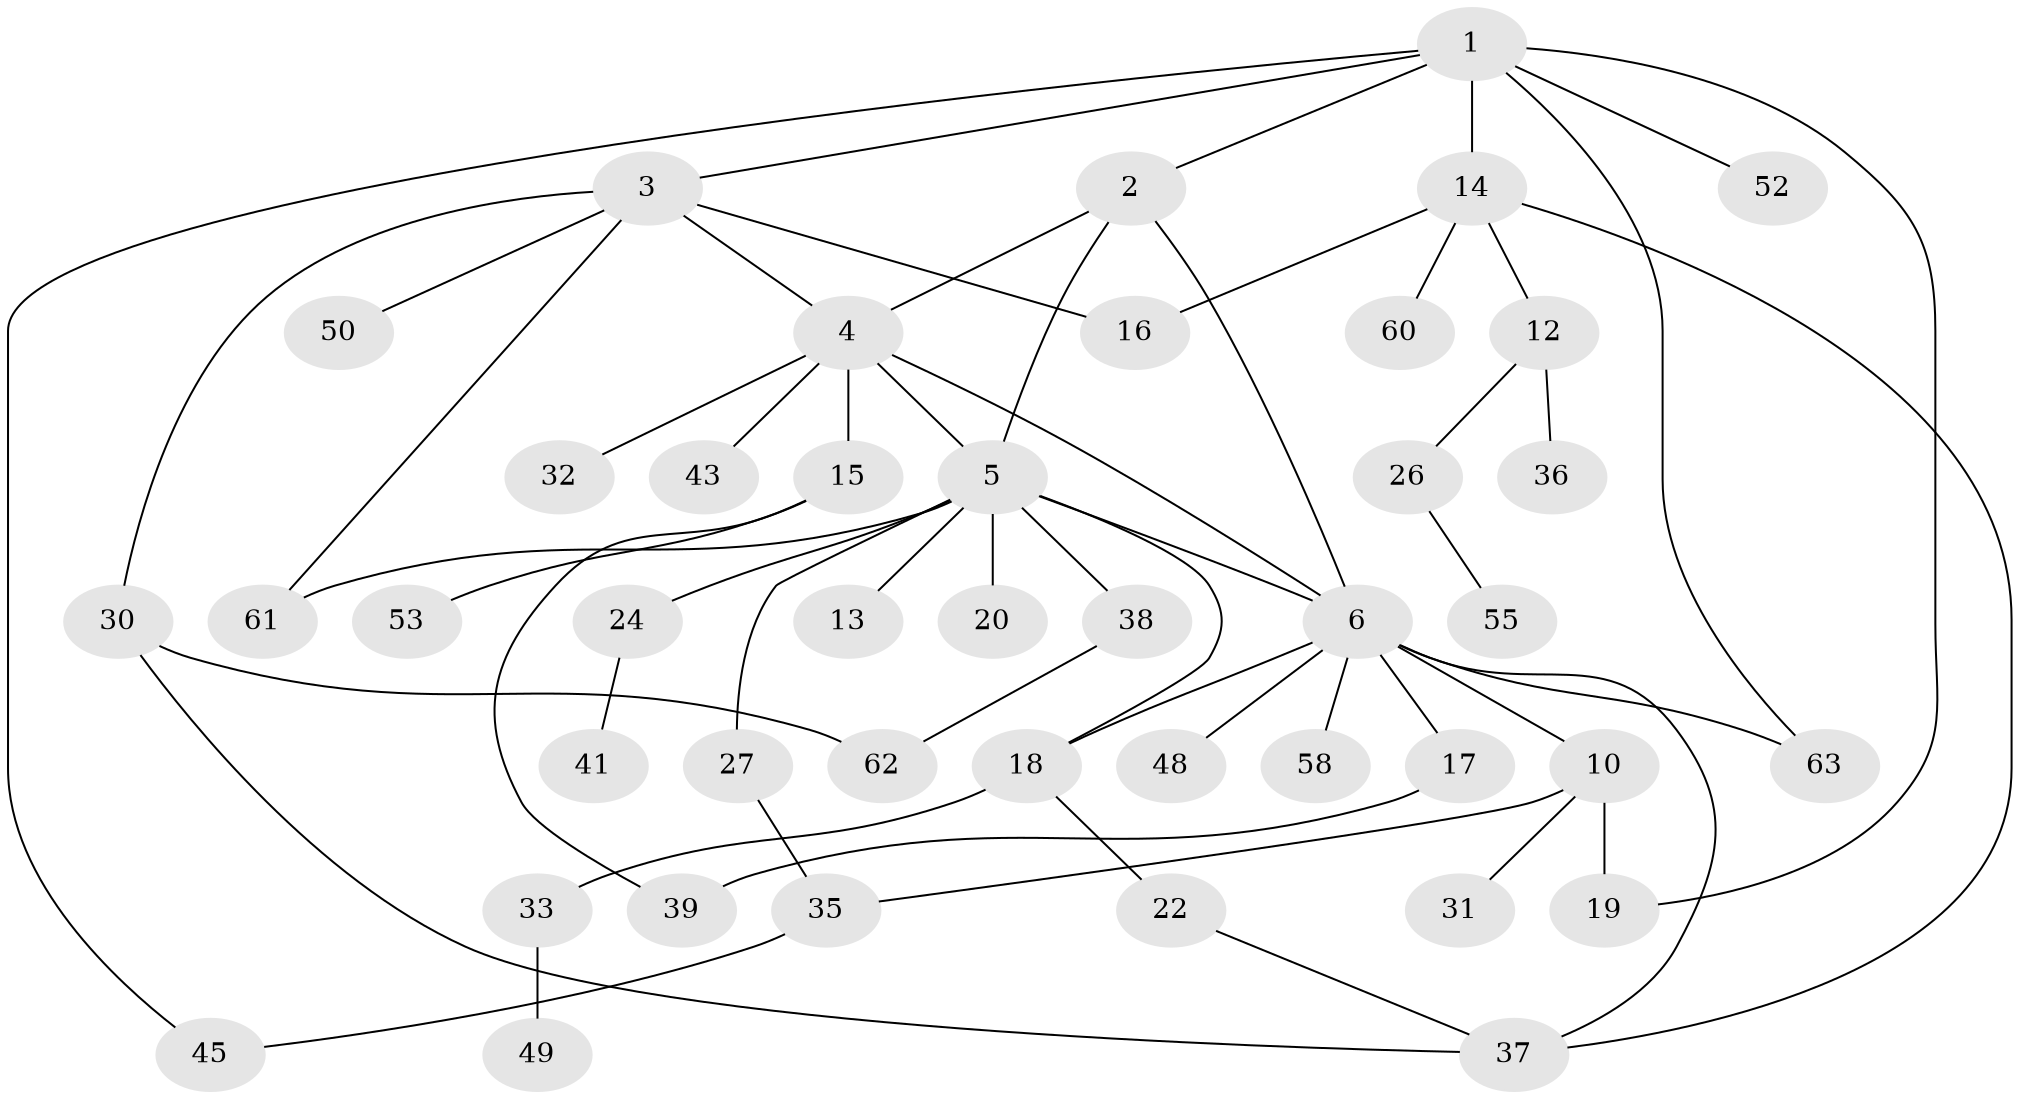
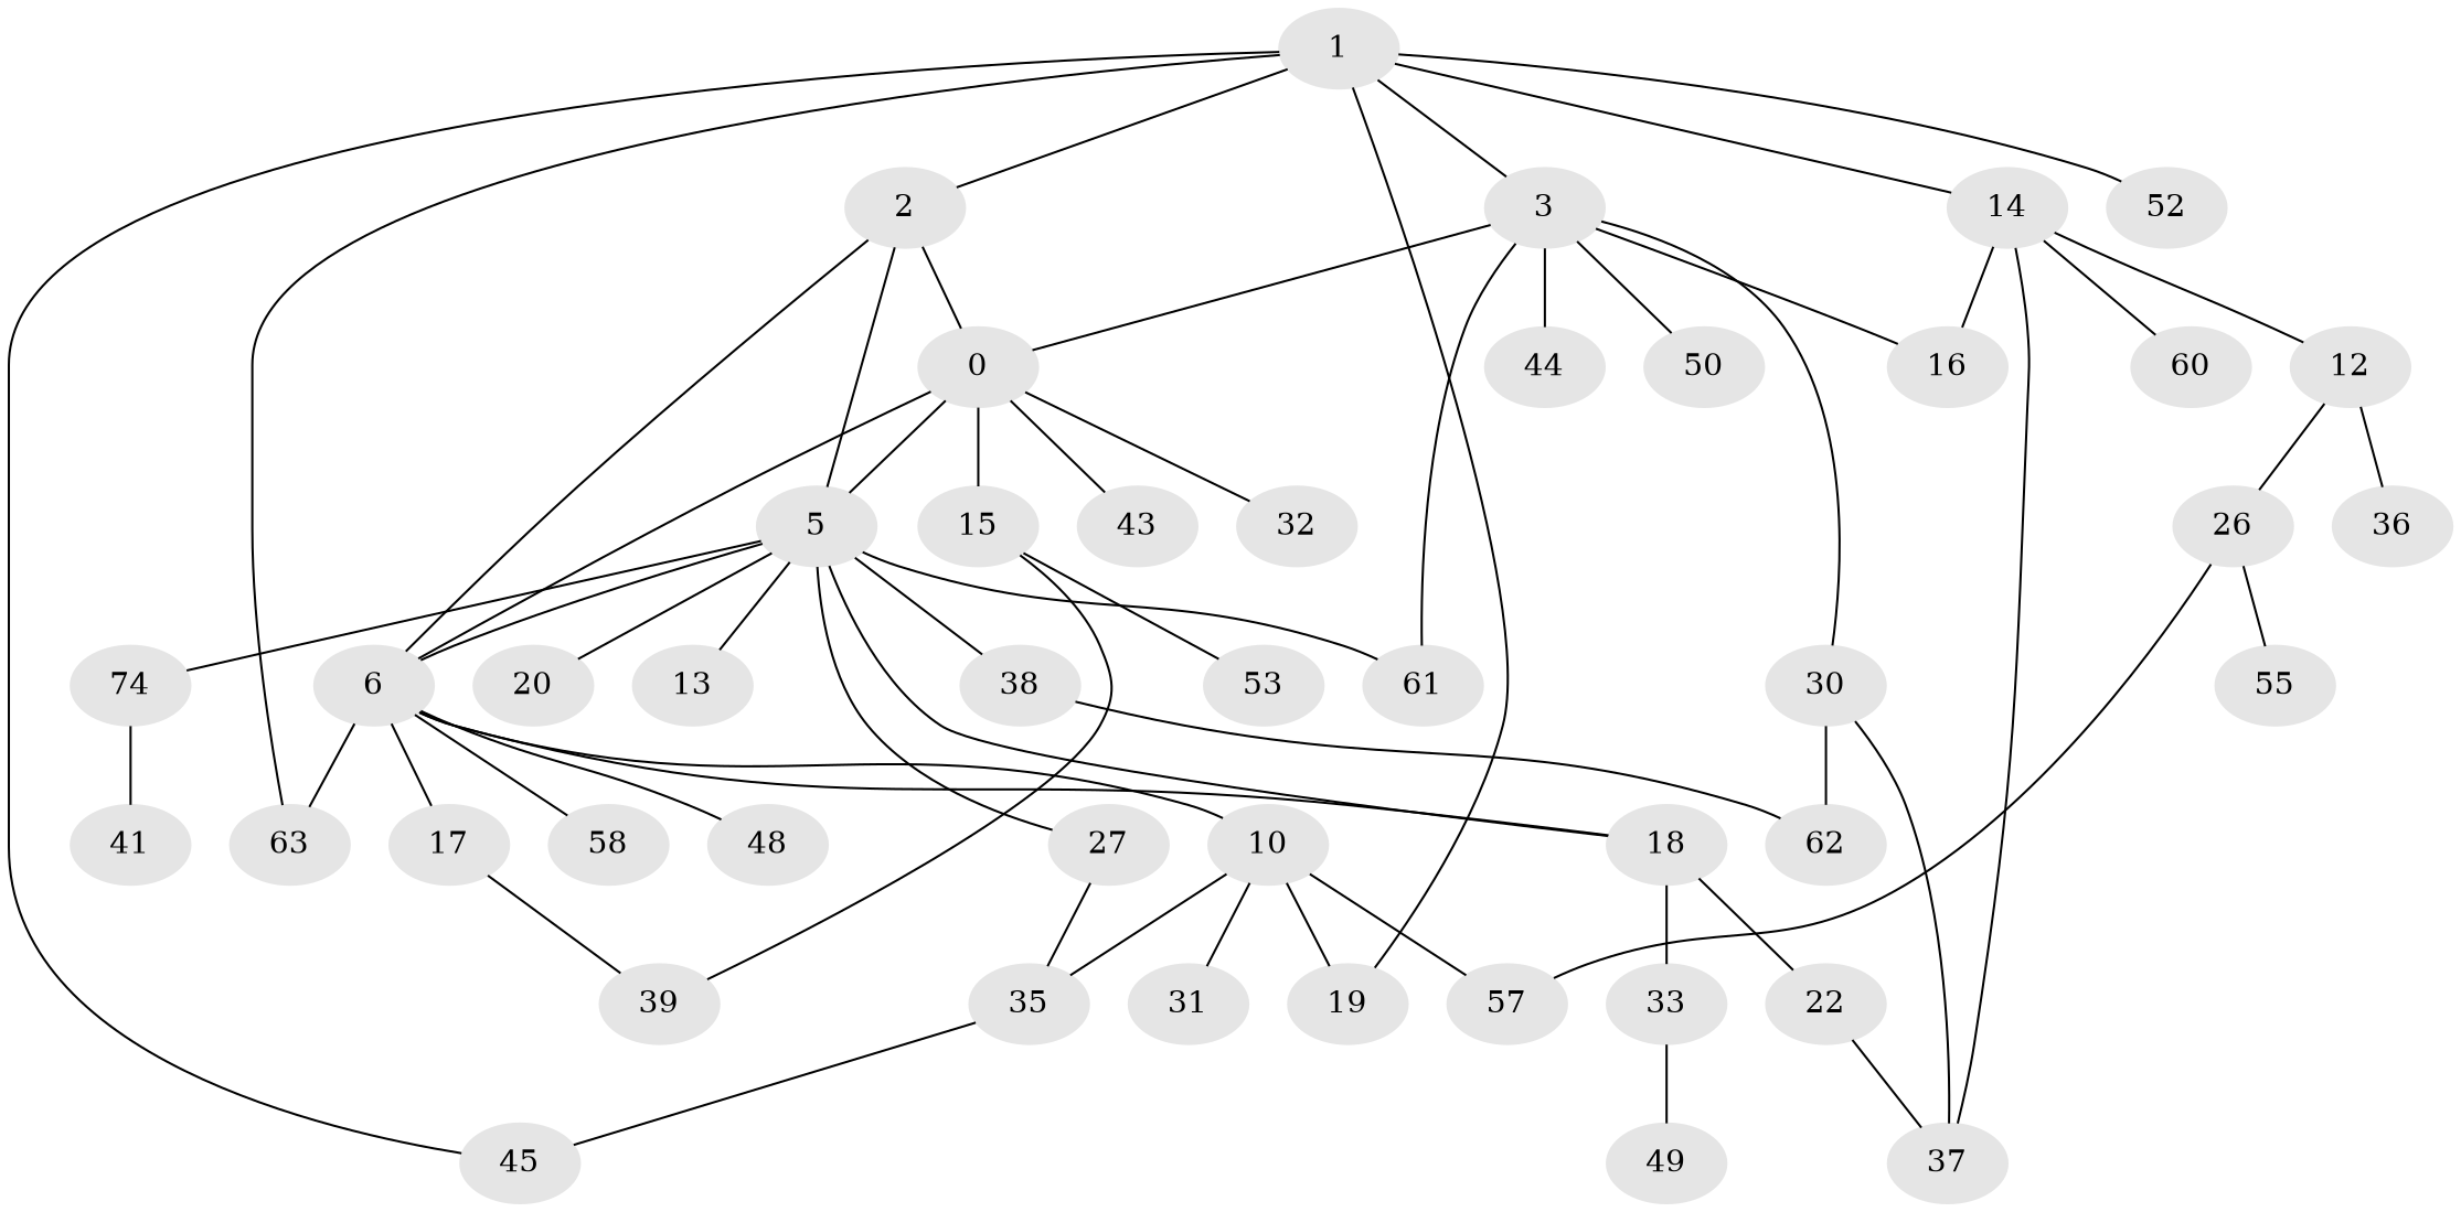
  graph {
    node [color=gray90 style=filled]
    1 [super="+8"]
    2 [super="+9"]
    3 [super="+13"]
    14
    19 [super="+59"]
    45
    52
    63
-   4 [super="+54"]
+   4 [super="+54" label=0]
    5 [super="+7"]
    6 [super="+56"]
    16 [super="+46"]
    30 [super="+47"]
+   44
    50
    61
    12 [super="+34"]
    26 [super="+64"]
    36
    37 [super="+42"]
    60
    15 [super="+23"]
    32
    43
    n25 [label=13]
    18 [super="+66"]
    20 [super="+28"]
-   24 [super="+29"]
+   24 [super="+29" label=74]
    27 [super="+51"]
    38
    10 [super="+25"]
    17 [super="+21"]
    48
    58
    62 [super="+65"]
    39 [super="+40"]
    53
    22
    33
    41
    35
    31
+   57
    55
    49
    1 -- 2
    1 -- 3
    1 -- 14
    1 -- 19
    1 -- 45
    1 -- 52
    1 -- 63
    2 -- 4
    2 -- 5
    2 -- 6
    3 -- 4
    3 -- 16
    3 -- 30
+   3 -- 44
    3 -- 50
    3 -- 61
    14 -- 16
    14 -- 12
    14 -- 37
    14 -- 60
    4 -- 5
    4 -- 6
    4 -- 15
    4 -- 32
    4 -- 43
    5 -- 6
    5 -- 61
    5 -- n25
    5 -- 18
    5 -- 20
    5 -- 24
    5 -- 27
    5 -- 38
    6 -- 63
-   6 -- 37
    6 -- 18
    6 -- 10
    6 -- 17
    6 -- 48
    6 -- 58
    30 -- 37
    30 -- 62
    12 -- 26
    12 -- 36
+   26 -- 57
    26 -- 55
    15 -- 39
    15 -- 53
    18 -- 22
    18 -- 33
    24 -- 41
    27 -- 35
    38 -- 62
    10 -- 19
    10 -- 35
    10 -- 31
+   10 -- 57
    17 -- 39
    22 -- 37
    33 -- 49
    35 -- 45
  }
